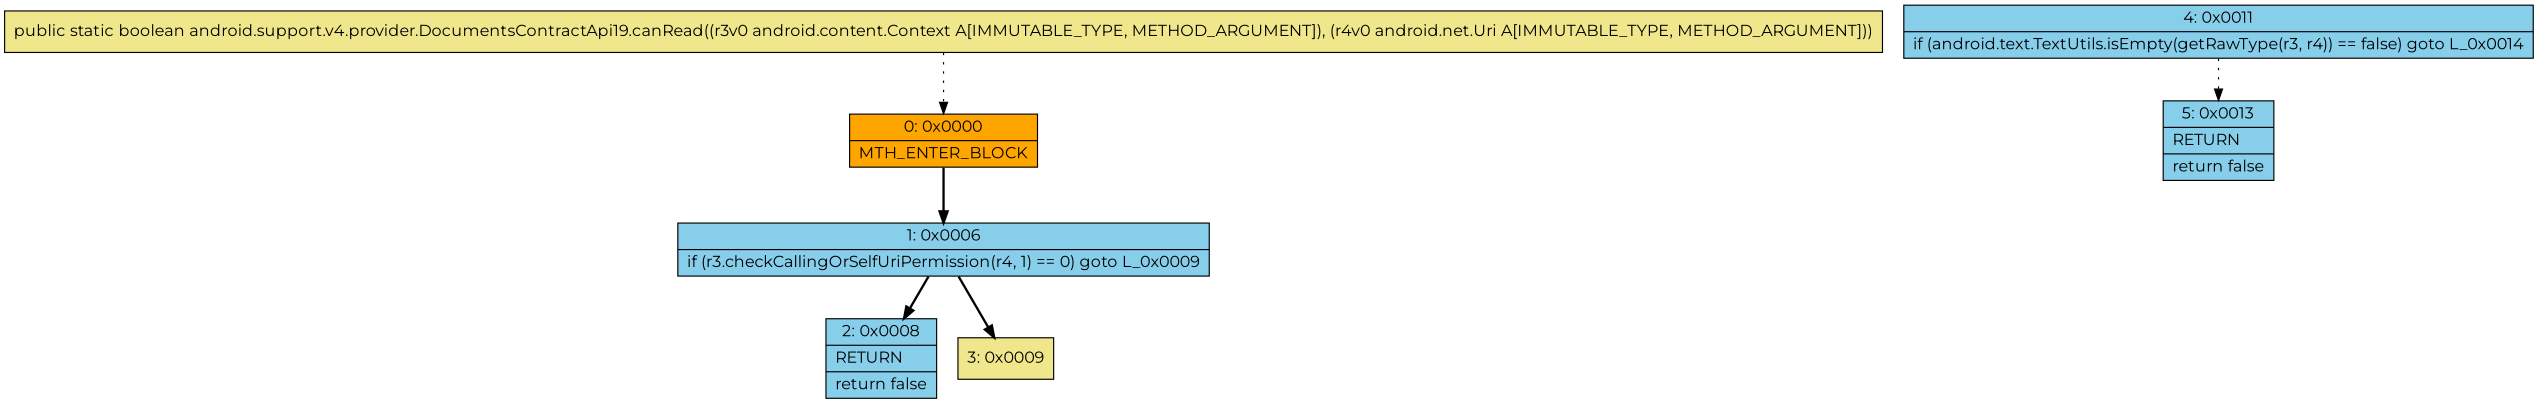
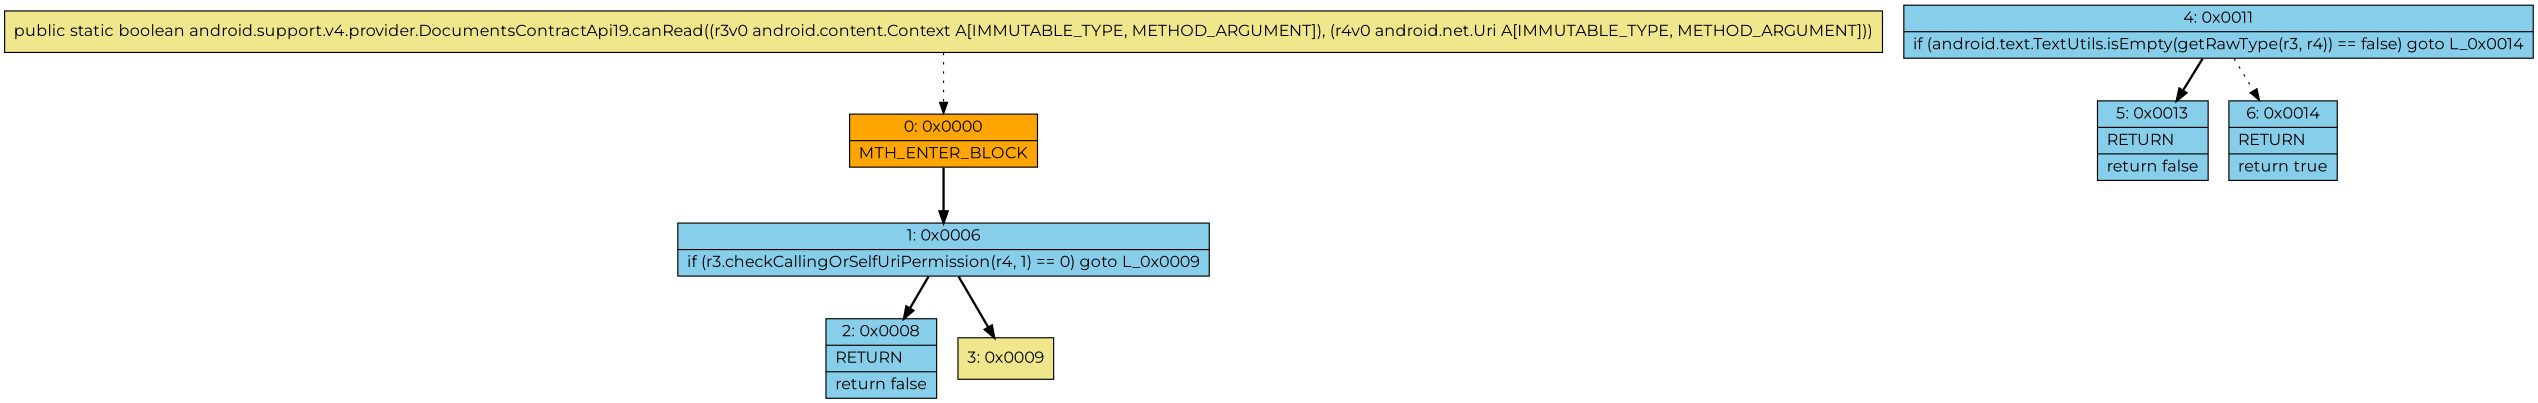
  digraph {
    fontname=Montserrat
    node [fillcolor=skyblue fontname=Montserrat shape=record style=filled]
    edge [fontname=Montserrat style=bold]
    n1 [fillcolor=orange label="{0\:\ 0x0000|MTH_ENTER_BLOCK\l}"]
    n2 [label="{1\:\ 0x0006|if (r3.checkCallingOrSelfUriPermission(r4, 1) == 0) goto L_0x0009\l}"]
    n3 [label="{2\:\ 0x0008|RETURN\l|return false\l}"]
    n4 [fillcolor=khaki label="{3\:\ 0x0009}"]
    n5 [label="{4\:\ 0x0011|if (android.text.TextUtils.isEmpty(getRawType(r3, r4)) == false) goto L_0x0014\l}"]
    n6 [label="{5\:\ 0x0013|RETURN\l|return false\l}"]
+   n7 [label="{6\:\ 0x0014|RETURN\l|return true\l}"]
    n8 [fillcolor=khaki label="{public static boolean android.support.v4.provider.DocumentsContractApi19.canRead((r3v0 android.content.Context A[IMMUTABLE_TYPE, METHOD_ARGUMENT]), (r4v0 android.net.Uri A[IMMUTABLE_TYPE, METHOD_ARGUMENT])) }"]
    n1 -> n2
    n2 -> n3
    n2 -> n4
-   n5 -> n6 [style=dotted]
+   n5 -> n6
+   n5 -> n7 [style=dotted]
    n8 -> n1 [style=dotted]
  }
